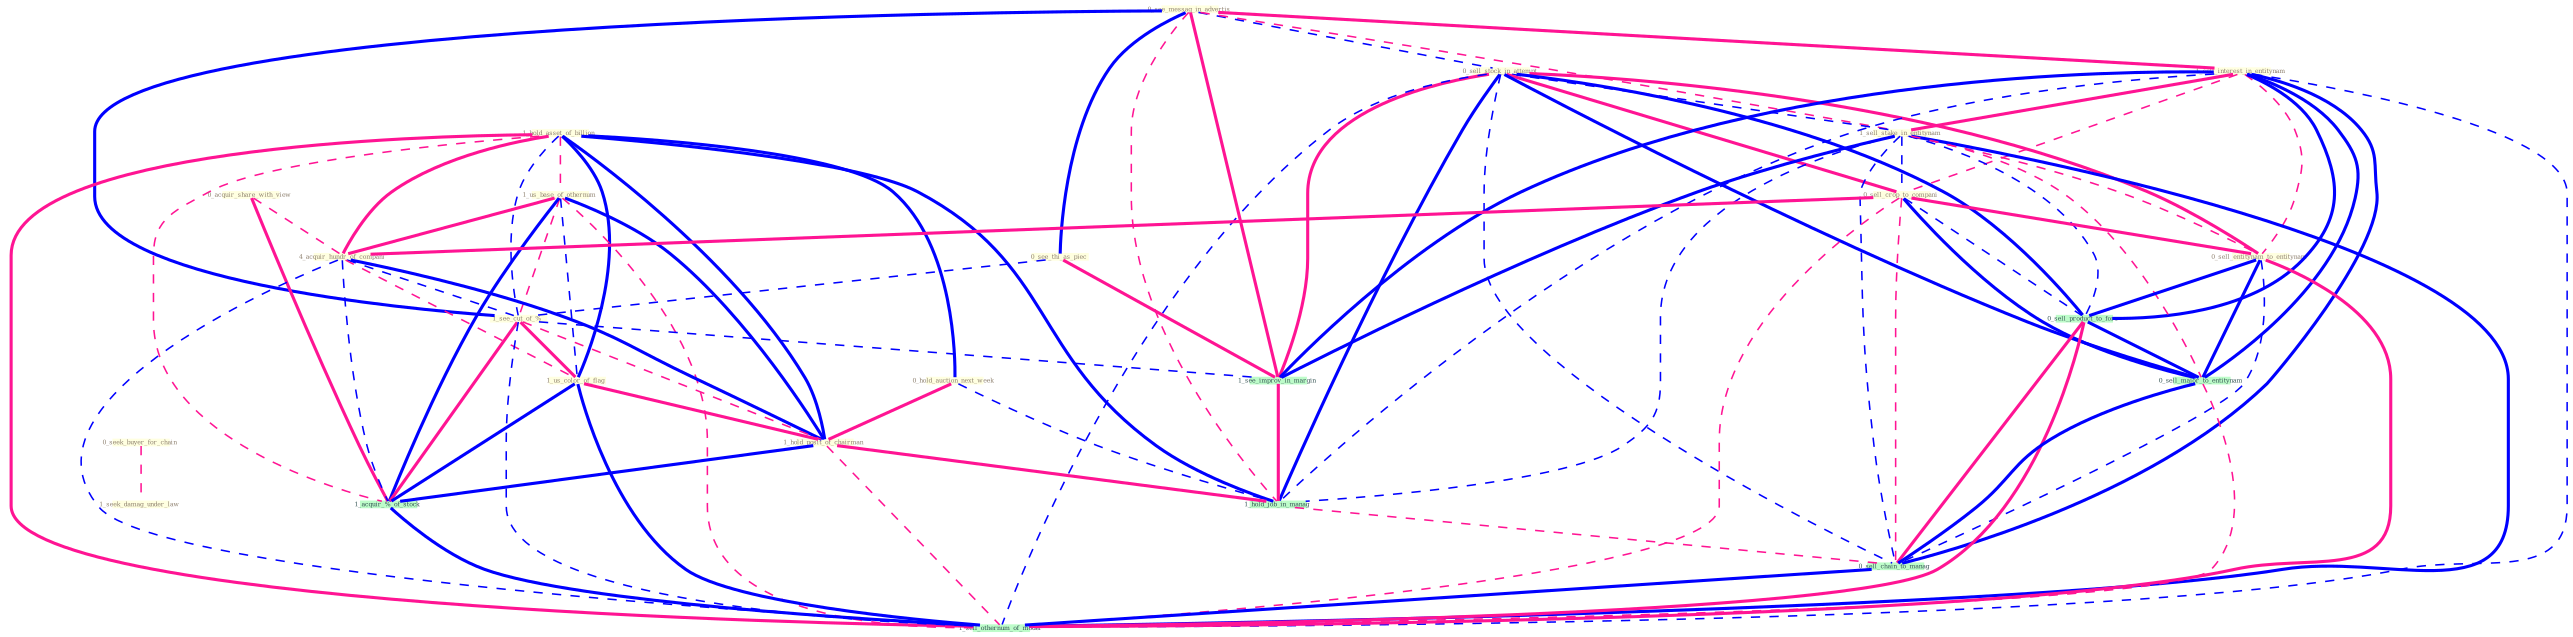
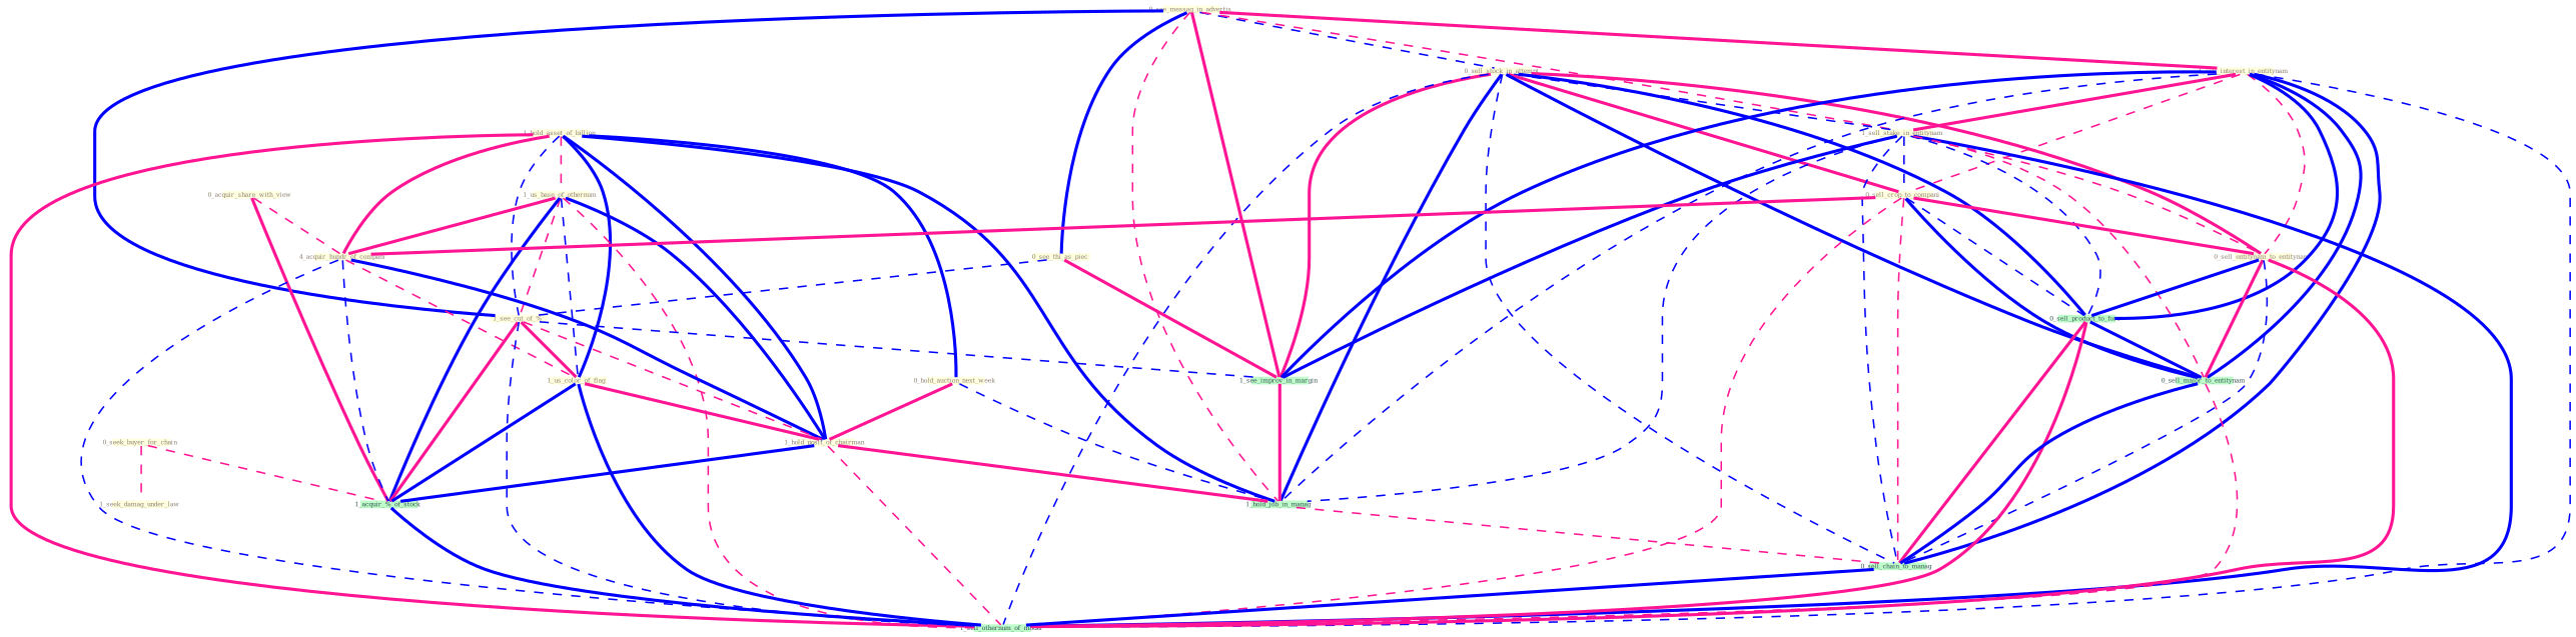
  graph {
    node [color="#ffffe0" fixedsize=true fontcolor="#8b7d6b" fontsize=4 shape=polygon style=filled]
    edge [color=blue style=bold w=1]
    "0_seek_buyer_for_chain " [height=.06 width=.5]
    "0_see_messag_in_advertis " [height=.06 width=.5]
    "1_hold_asset_of_billion " [height=.06 width=.5]
    "0_sell_stock_in_attempt " [height=.06 width=.5]
    "0_acquir_share_with_view " [height=.06 width=.5]
    "0_see_thi_as_piec " [height=.06 width=.5]
    "1_sell_interest_in_entitynam " [height=.06 width=.5]
    "1_sell_stake_in_entitynam " [height=.06 width=.5]
    "1_us_base_of_othernum " [height=.06 width=.5]
    "0_hold_auction_next_week " [height=.06 width=.5]
    "0_sell_crop_to_compani " [height=.06 width=.5]
    "0_sell_entitynam_to_entitynam " [height=.06 width=.5]
    n13 [height=.06 label="4_acquir_hundr_of_compani" width=.5]
    "1_see_cut_of_% " [height=.06 width=.5]
    "1_us_color_of_flag " [height=.06 width=.5]
    "1_seek_damag_under_law " [height=.06 width=.5]
    "1_hold_posit_of_chairman " [height=.06 width=.5]
    "1_see_improv_in_margin " [color="#BDFCC9" fontcolor="#2f4f4f" height=.06 width=.5]
    "1_hold_job_in_manag " [color="#BDFCC9" fontcolor="#2f4f4f" height=.06 width=.5]
    "1_acquir_%_of_stock " [color="#BDFCC9" fontcolor="#2f4f4f" height=.06 width=.5]
    "1_sell_othernum_of_model " [color="#BDFCC9" fontcolor="#2f4f4f" height=.06 width=.5]
    "0_sell_product_to_forc " [color="#BDFCC9" fontcolor="#2f4f4f" height=.06 width=.5]
    "0_sell_major_to_entitynam " [color="#BDFCC9" fontcolor="#2f4f4f" height=.06 width=.5]
    "0_sell_chain_to_manag " [color="#BDFCC9" fontcolor="#2f4f4f" height=.06 width=.5]
    subgraph sub_1 {
      "0_seek_buyer_for_chain "
      "0_see_messag_in_advertis "
      "1_hold_asset_of_billion "
      "0_sell_stock_in_attempt "
      "0_acquir_share_with_view "
      "0_see_thi_as_piec "
      "1_sell_interest_in_entitynam "
      "1_sell_stake_in_entitynam "
      "1_us_base_of_othernum "
      "0_hold_auction_next_week "
      "0_sell_crop_to_compani "
      "0_sell_entitynam_to_entitynam "
      n13
      "1_see_cut_of_% "
      "1_us_color_of_flag "
      "1_seek_damag_under_law "
      "1_hold_posit_of_chairman "
    }
    subgraph sub_2 {
    }
    "0_seek_buyer_for_chain " -- "1_seek_damag_under_law " [color=deeppink style=dashed]
    "0_see_messag_in_advertis " -- "0_sell_stock_in_attempt " [style=dashed]
    "0_see_messag_in_advertis " -- "0_see_thi_as_piec "
    "0_see_messag_in_advertis " -- "1_sell_interest_in_entitynam " [color=deeppink]
    "0_see_messag_in_advertis " -- "1_sell_stake_in_entitynam " [color=deeppink style=dashed]
    "0_see_messag_in_advertis " -- "1_see_cut_of_% "
    "0_see_messag_in_advertis " -- "1_see_improv_in_margin " [color=deeppink w=2]
    "0_see_messag_in_advertis " -- "1_hold_job_in_manag " [color=deeppink style=dashed]
    "1_hold_asset_of_billion " -- "1_us_base_of_othernum " [color=deeppink style=dashed]
    "1_hold_asset_of_billion " -- "0_hold_auction_next_week "
    "1_hold_asset_of_billion " -- n13 [color=deeppink]
    "1_hold_asset_of_billion " -- "1_see_cut_of_% " [style=dashed]
    "1_hold_asset_of_billion " -- "1_us_color_of_flag "
    "1_hold_asset_of_billion " -- "1_hold_posit_of_chairman " [w=2]
    "1_hold_asset_of_billion " -- "1_hold_job_in_manag "
-   "1_hold_asset_of_billion " -- "1_acquir_%_of_stock " [color=deeppink style=dashed]
+   "0_seek_buyer_for_chain " -- "1_acquir_%_of_stock " [color=deeppink style=dashed]
    "1_hold_asset_of_billion " -- "1_sell_othernum_of_model " [color=deeppink]
    "0_sell_stock_in_attempt " -- "1_sell_stake_in_entitynam " [style=dashed w=2]
    "0_sell_stock_in_attempt " -- "0_sell_crop_to_compani " [color=deeppink]
    "0_sell_stock_in_attempt " -- "0_sell_entitynam_to_entitynam " [color=deeppink]
    "0_sell_stock_in_attempt " -- "1_see_improv_in_margin " [color=deeppink]
    "0_sell_stock_in_attempt " -- "1_hold_job_in_manag "
    "0_sell_stock_in_attempt " -- "1_sell_othernum_of_model " [style=dashed]
    "0_sell_stock_in_attempt " -- "0_sell_product_to_forc "
    "0_sell_stock_in_attempt " -- "0_sell_major_to_entitynam "
    "0_sell_stock_in_attempt " -- "0_sell_chain_to_manag " [style=dashed]
    "0_acquir_share_with_view " -- n13 [color=deeppink style=dashed]
    "0_acquir_share_with_view " -- "1_acquir_%_of_stock " [color=deeppink]
    "0_see_thi_as_piec " -- "1_see_cut_of_% " [style=dashed]
    "0_see_thi_as_piec " -- "1_see_improv_in_margin " [color=deeppink]
    "1_sell_interest_in_entitynam " -- "1_sell_stake_in_entitynam " [color=deeppink w=3]
    "1_sell_interest_in_entitynam " -- "0_sell_crop_to_compani " [color=deeppink style=dashed]
    "1_sell_interest_in_entitynam " -- "0_sell_entitynam_to_entitynam " [color=deeppink style=dashed w=2]
    "1_sell_interest_in_entitynam " -- "1_see_improv_in_margin "
    "1_sell_interest_in_entitynam " -- "1_hold_job_in_manag " [style=dashed]
    "1_sell_interest_in_entitynam " -- "1_sell_othernum_of_model " [style=dashed]
    "1_sell_interest_in_entitynam " -- "0_sell_product_to_forc "
    "1_sell_interest_in_entitynam " -- "0_sell_major_to_entitynam " [w=2]
    "1_sell_interest_in_entitynam " -- "0_sell_chain_to_manag "
    "1_sell_stake_in_entitynam " -- "0_sell_crop_to_compani " [style=dashed]
    "1_sell_stake_in_entitynam " -- "0_sell_entitynam_to_entitynam " [color=deeppink style=dashed w=2]
    "1_sell_stake_in_entitynam " -- "1_see_improv_in_margin "
    "1_sell_stake_in_entitynam " -- "1_hold_job_in_manag " [style=dashed]
    "1_sell_stake_in_entitynam " -- "1_sell_othernum_of_model "
    "1_sell_stake_in_entitynam " -- "0_sell_product_to_forc " [style=dashed]
    "1_sell_stake_in_entitynam " -- "0_sell_major_to_entitynam " [color=deeppink style=dashed w=2]
    "1_sell_stake_in_entitynam " -- "0_sell_chain_to_manag " [style=dashed]
    "1_us_base_of_othernum " -- n13 [color=deeppink]
    "1_us_base_of_othernum " -- "1_see_cut_of_% " [color=deeppink style=dashed]
    "1_us_base_of_othernum " -- "1_us_color_of_flag " [style=dashed w=2]
    "1_us_base_of_othernum " -- "1_hold_posit_of_chairman "
    "1_us_base_of_othernum " -- "1_acquir_%_of_stock "
    "1_us_base_of_othernum " -- "1_sell_othernum_of_model " [color=deeppink style=dashed]
    "0_hold_auction_next_week " -- "1_hold_posit_of_chairman " [color=deeppink]
    "0_hold_auction_next_week " -- "1_hold_job_in_manag " [style=dashed]
    "0_sell_crop_to_compani " -- "0_sell_entitynam_to_entitynam " [color=deeppink w=2]
    "0_sell_crop_to_compani " -- n13 [color=deeppink]
    "0_sell_crop_to_compani " -- "1_sell_othernum_of_model " [color=deeppink style=dashed]
    "0_sell_crop_to_compani " -- "0_sell_product_to_forc " [style=dashed w=2]
    "0_sell_crop_to_compani " -- "0_sell_major_to_entitynam " [w=2]
    "0_sell_crop_to_compani " -- "0_sell_chain_to_manag " [color=deeppink style=dashed w=2]
    "0_sell_entitynam_to_entitynam " -- "1_sell_othernum_of_model " [color=deeppink]
    "0_sell_entitynam_to_entitynam " -- "0_sell_product_to_forc " [w=2]
-   "0_sell_entitynam_to_entitynam " -- "0_sell_major_to_entitynam " [w=3]
+   "0_sell_entitynam_to_entitynam " -- "0_sell_major_to_entitynam " [color=deeppink w=3]
    "0_sell_entitynam_to_entitynam " -- "0_sell_chain_to_manag " [style=dashed w=2]
-   n13 -- "1_see_cut_of_% " [style=dashed]
    n13 -- "1_us_color_of_flag " [color=deeppink style=dashed]
    n13 -- "1_hold_posit_of_chairman "
    n13 -- "1_acquir_%_of_stock " [style=dashed w=2]
    n13 -- "1_sell_othernum_of_model " [style=dashed]
    "1_see_cut_of_% " -- "1_us_color_of_flag " [color=deeppink]
    "1_see_cut_of_% " -- "1_hold_posit_of_chairman " [color=deeppink style=dashed]
    "1_see_cut_of_% " -- "1_see_improv_in_margin " [style=dashed]
    "1_see_cut_of_% " -- "1_acquir_%_of_stock " [color=deeppink]
    "1_see_cut_of_% " -- "1_sell_othernum_of_model " [style=dashed]
    "1_us_color_of_flag " -- "1_hold_posit_of_chairman " [color=deeppink]
    "1_us_color_of_flag " -- "1_acquir_%_of_stock "
    "1_us_color_of_flag " -- "1_sell_othernum_of_model "
    "1_hold_posit_of_chairman " -- "1_hold_job_in_manag " [color=deeppink]
    "1_hold_posit_of_chairman " -- "1_acquir_%_of_stock "
    "1_hold_posit_of_chairman " -- "1_sell_othernum_of_model " [color=deeppink style=dashed]
    "1_see_improv_in_margin " -- "1_hold_job_in_manag " [color=deeppink]
    "1_hold_job_in_manag " -- "0_sell_chain_to_manag " [color=deeppink style=dashed]
    "1_acquir_%_of_stock " -- "1_sell_othernum_of_model "
    "0_sell_product_to_forc " -- "1_sell_othernum_of_model " [color=deeppink]
    "0_sell_product_to_forc " -- "0_sell_major_to_entitynam " [w=2]
    "0_sell_product_to_forc " -- "0_sell_chain_to_manag " [color=deeppink w=2]
    "0_sell_major_to_entitynam " -- "1_sell_othernum_of_model " [color=deeppink style=dashed]
    "0_sell_major_to_entitynam " -- "0_sell_chain_to_manag " [w=2]
    "0_sell_chain_to_manag " -- "1_sell_othernum_of_model "
  }
